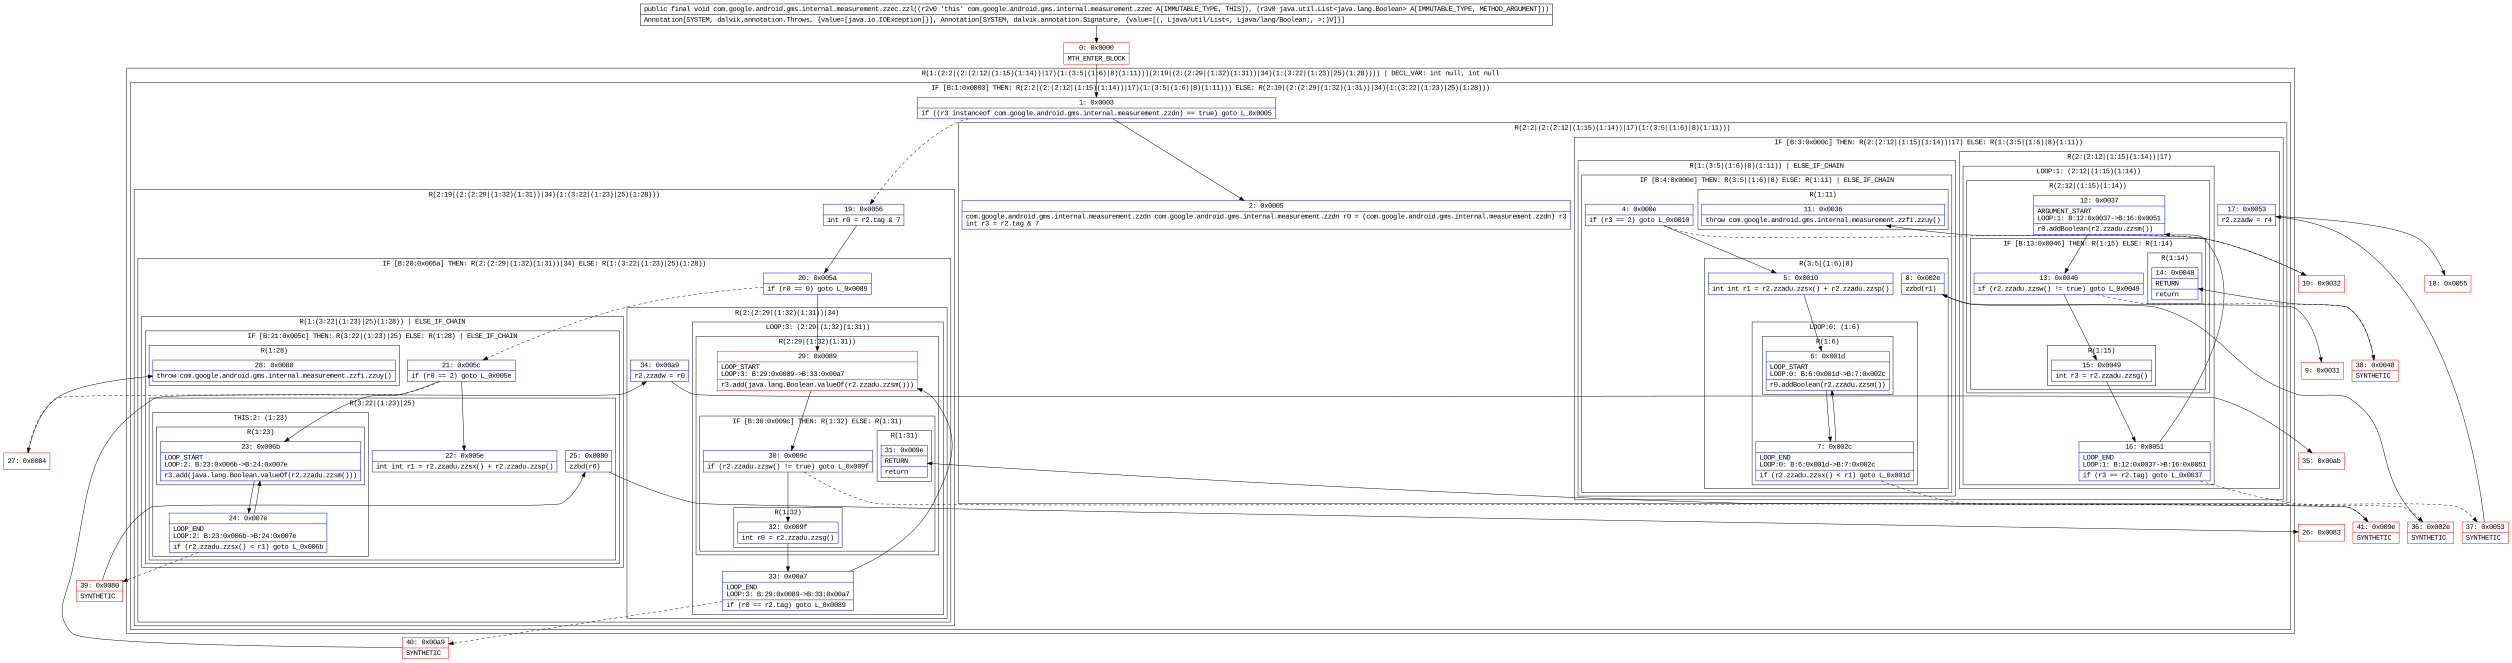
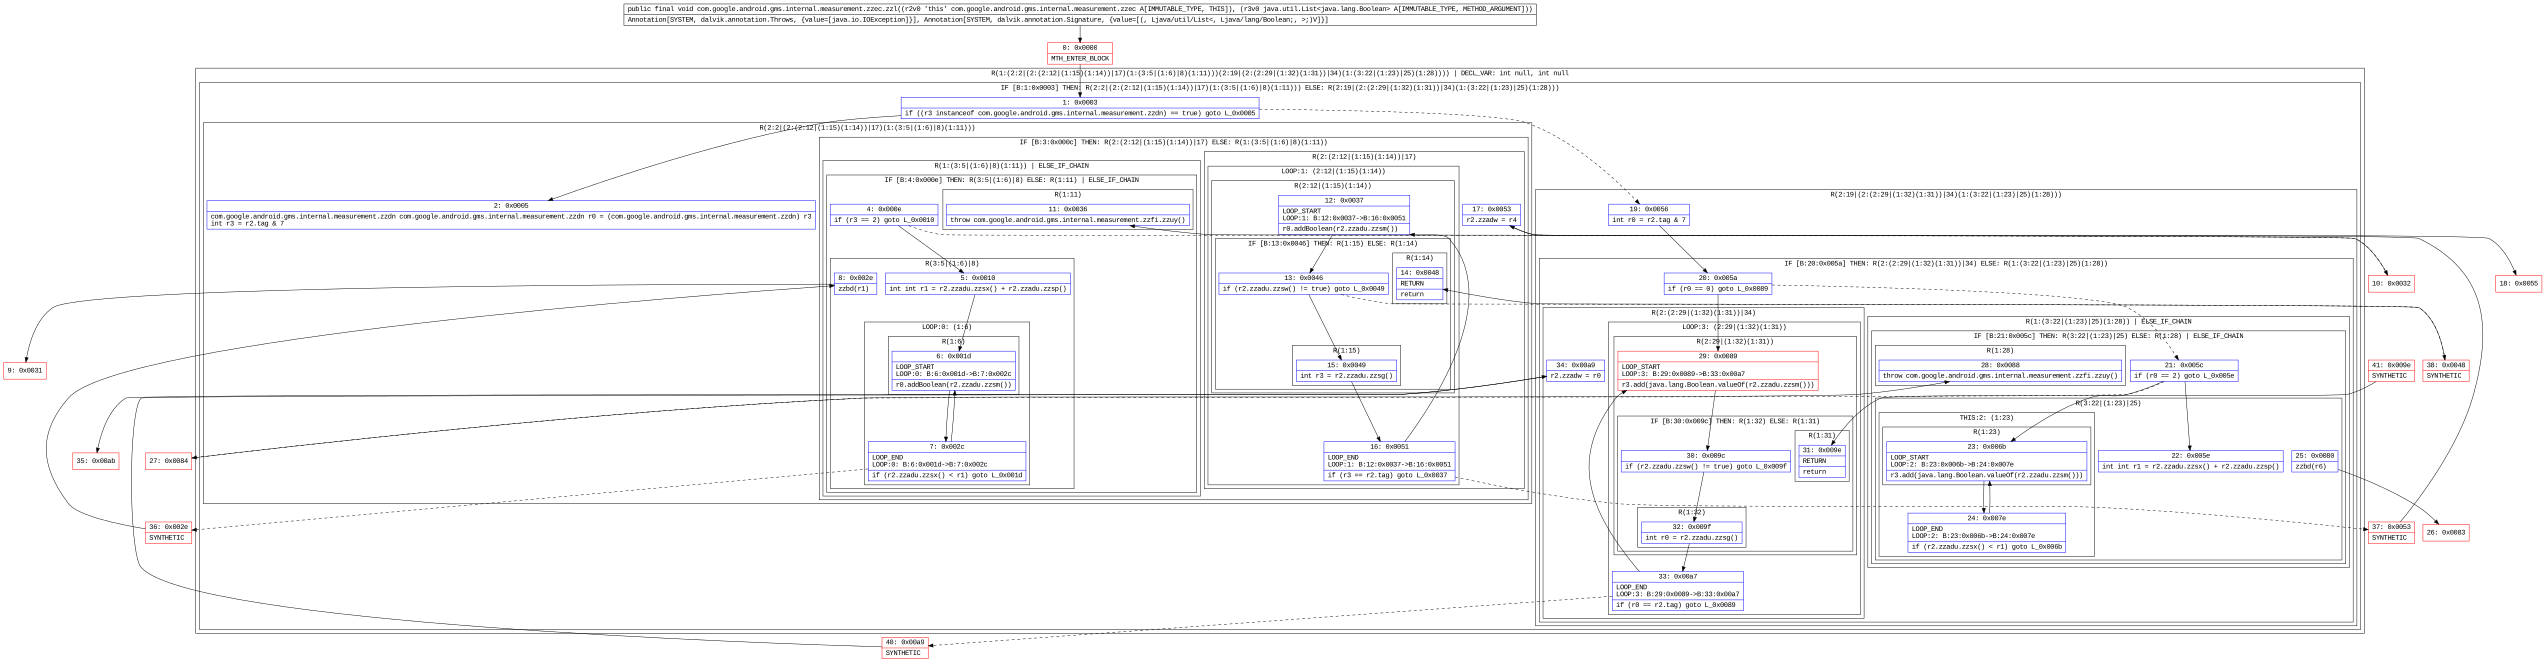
  digraph {
    fontname="Liberation Mono"
    node [color=blue fontname="Liberation Mono" shape=record]
    edge [fontname="Liberation Mono"]
    n1 [label="{15\:\ 0x0049|int r3 = r2.zzadu.zzsg()\l}"]
    n2 [label="{14\:\ 0x0048|RETURN\l|return\l}"]
    n3 [label="{13\:\ 0x0046|if (r2.zzadu.zzsw() != true) goto L_0x0049\l}"]
-   n4 [label="{12\:\ 0x0037|ARGUMENT_START\lLOOP:1: B:12:0x0037\-\>B:16:0x0051\l|r0.addBoolean(r2.zzadu.zzsm())\l}"]
+   n4 [label="{12\:\ 0x0037|LOOP_START\lLOOP:1: B:12:0x0037\-\>B:16:0x0051\l|r0.addBoolean(r2.zzadu.zzsm())\l}"]
    n5 [label="{16\:\ 0x0051|LOOP_END\lLOOP:1: B:12:0x0037\-\>B:16:0x0051\l|if (r3 == r2.tag) goto L_0x0037\l}"]
    n6 [label="{17\:\ 0x0053|r2.zzadw = r4\l}"]
    n7 [label="{6\:\ 0x001d|LOOP_START\lLOOP:0: B:6:0x001d\-\>B:7:0x002c\l|r0.addBoolean(r2.zzadu.zzsm())\l}"]
    n8 [label="{7\:\ 0x002c|LOOP_END\lLOOP:0: B:6:0x001d\-\>B:7:0x002c\l|if (r2.zzadu.zzsx() \< r1) goto L_0x001d\l}"]
    n9 [label="{5\:\ 0x0010|int int r1 = r2.zzadu.zzsx() + r2.zzadu.zzsp()\l}"]
    n10 [label="{8\:\ 0x002e|zzbd(r1)\l}"]
    n11 [label="{11\:\ 0x0036|throw com.google.android.gms.internal.measurement.zzfi.zzuy()\l}"]
    n12 [label="{4\:\ 0x000e|if (r3 == 2) goto L_0x0010\l}"]
    n13 [label="{2\:\ 0x0005|com.google.android.gms.internal.measurement.zzdn com.google.android.gms.internal.measurement.zzdn r0 = (com.google.android.gms.internal.measurement.zzdn) r3\lint r3 = r2.tag & 7\l}"]
    n14 [label="{32\:\ 0x009f|int r0 = r2.zzadu.zzsg()\l}"]
    n15 [label="{31\:\ 0x009e|RETURN\l|return\l}"]
    n16 [label="{30\:\ 0x009c|if (r2.zzadu.zzsw() != true) goto L_0x009f\l}"]
    n17 [color=red label="{29\:\ 0x0089|LOOP_START\lLOOP:3: B:29:0x0089\-\>B:33:0x00a7\l|r3.add(java.lang.Boolean.valueOf(r2.zzadu.zzsm()))\l}"]
    n18 [label="{33\:\ 0x00a7|LOOP_END\lLOOP:3: B:29:0x0089\-\>B:33:0x00a7\l|if (r0 == r2.tag) goto L_0x0089\l}"]
    n19 [label="{34\:\ 0x00a9|r2.zzadw = r0\l}"]
    n20 [label="{23\:\ 0x006b|LOOP_START\lLOOP:2: B:23:0x006b\-\>B:24:0x007e\l|r3.add(java.lang.Boolean.valueOf(r2.zzadu.zzsm()))\l}"]
    n21 [label="{24\:\ 0x007e|LOOP_END\lLOOP:2: B:23:0x006b\-\>B:24:0x007e\l|if (r2.zzadu.zzsx() \< r1) goto L_0x006b\l}"]
    n22 [label="{22\:\ 0x005e|int int r1 = r2.zzadu.zzsx() + r2.zzadu.zzsp()\l}"]
    n23 [label="{25\:\ 0x0080|zzbd(r6)\l}"]
    n24 [label="{28\:\ 0x0088|throw com.google.android.gms.internal.measurement.zzfi.zzuy()\l}"]
    n25 [label="{21\:\ 0x005c|if (r0 == 2) goto L_0x005e\l}"]
    n26 [label="{20\:\ 0x005a|if (r0 == 0) goto L_0x0089\l}"]
    n27 [label="{19\:\ 0x0056|int r0 = r2.tag & 7\l}"]
    n28 [label="{1\:\ 0x0003|if ((r3 instanceof com.google.android.gms.internal.measurement.zzdn) == true) goto L_0x0005\l}"]
    n29 [color=red label="{38\:\ 0x0048|SYNTHETIC\l}"]
    n30 [color=red label="{37\:\ 0x0053|SYNTHETIC\l}"]
    n31 [color=red label="{18\:\ 0x0055}"]
    n32 [color=red label="{36\:\ 0x002e|SYNTHETIC\l}"]
    n33 [color=red label="{9\:\ 0x0031}"]
    n34 [color=red label="{10\:\ 0x0032}"]
    n35 [color=red label="{41\:\ 0x009e|SYNTHETIC\l}"]
    n36 [color=red label="{40\:\ 0x00a9|SYNTHETIC\l}"]
    n37 [color=red label="{35\:\ 0x00ab}"]
-   n38 [color=red label="{39\:\ 0x0080|SYNTHETIC\l}"]
    n39 [color=red label="{26\:\ 0x0083}"]
    n40 [color=red label="{27\:\ 0x0084}"]
    n41 [color=red label="{0\:\ 0x0000|MTH_ENTER_BLOCK\l}"]
    n42 [label="{public final void com.google.android.gms.internal.measurement.zzec.zzl((r2v0 'this' com.google.android.gms.internal.measurement.zzec A[IMMUTABLE_TYPE, THIS]), (r3v0 java.util.List\<java.lang.Boolean\> A[IMMUTABLE_TYPE, METHOD_ARGUMENT]))  | Annotation[SYSTEM, dalvik.annotation.Throws, \{value=[java.io.IOException]\}], Annotation[SYSTEM, dalvik.annotation.Signature, \{value=[(, Ljava\/util\/List\<, Ljava\/lang\/Boolean;, \>;)V]\}]\l}" color=""]
    subgraph cluster_1 {
      label="R(1:(2:2|(2:(2:12|(1:15)(1:14))|17)(1:(3:5|(1:6)|8)(1:11)))(2:19|(2:(2:29|(1:32)(1:31))|34)(1:(3:22|(1:23)|25)(1:28)))) | DECL_VAR: int null, int null\l"
      subgraph cluster_2 {
        label="IF [B:1:0x0003] THEN: R(2:2|(2:(2:12|(1:15)(1:14))|17)(1:(3:5|(1:6)|8)(1:11))) ELSE: R(2:19|(2:(2:29|(1:32)(1:31))|34)(1:(3:22|(1:23)|25)(1:28)))"
        n28
        subgraph cluster_3 {
          label="R(2:2|(2:(2:12|(1:15)(1:14))|17)(1:(3:5|(1:6)|8)(1:11)))"
          n13
          subgraph cluster_4 {
            label="IF [B:3:0x000c] THEN: R(2:(2:12|(1:15)(1:14))|17) ELSE: R(1:(3:5|(1:6)|8)(1:11))"
            subgraph cluster_5 {
              label="R(2:(2:12|(1:15)(1:14))|17)"
              n6
              subgraph cluster_6 {
                label="LOOP:1: (2:12|(1:15)(1:14))"
                n5
                subgraph cluster_7 {
                  label="R(2:12|(1:15)(1:14))"
                  n4
                  subgraph cluster_8 {
                    label="IF [B:13:0x0046] THEN: R(1:15) ELSE: R(1:14)"
                    n3
                    subgraph cluster_9 {
                      label="R(1:15)"
                      n1
                    }
                    subgraph cluster_10 {
                      label="R(1:14)"
                      n2
                    }
                  }
                }
              }
            }
            subgraph cluster_11 {
              label="R(1:(3:5|(1:6)|8)(1:11)) | ELSE_IF_CHAIN\l"
              subgraph cluster_12 {
                label="IF [B:4:0x000e] THEN: R(3:5|(1:6)|8) ELSE: R(1:11) | ELSE_IF_CHAIN\l"
                n12
                subgraph cluster_13 {
                  label="R(3:5|(1:6)|8)"
                  n9
                  n10
                  subgraph cluster_14 {
                    label="LOOP:0: (1:6)"
                    n8
                    subgraph cluster_15 {
                      label="R(1:6)"
                      n7
                    }
                  }
                }
                subgraph cluster_16 {
                  label="R(1:11)"
                  n11
                }
              }
            }
          }
        }
        subgraph cluster_17 {
          label="R(2:19|(2:(2:29|(1:32)(1:31))|34)(1:(3:22|(1:23)|25)(1:28)))"
          n27
          subgraph cluster_18 {
            label="IF [B:20:0x005a] THEN: R(2:(2:29|(1:32)(1:31))|34) ELSE: R(1:(3:22|(1:23)|25)(1:28))"
            n26
            subgraph cluster_19 {
              label="R(2:(2:29|(1:32)(1:31))|34)"
              n19
              subgraph cluster_20 {
                label="LOOP:3: (2:29|(1:32)(1:31))"
                n18
                subgraph cluster_21 {
                  label="R(2:29|(1:32)(1:31))"
                  n17
                  subgraph cluster_22 {
                    label="IF [B:30:0x009c] THEN: R(1:32) ELSE: R(1:31)"
                    n16
                    subgraph cluster_23 {
                      label="R(1:32)"
                      n14
                    }
                    subgraph cluster_24 {
                      label="R(1:31)"
                      n15
                    }
                  }
                }
              }
            }
            subgraph cluster_25 {
              label="R(1:(3:22|(1:23)|25)(1:28)) | ELSE_IF_CHAIN\l"
              subgraph cluster_26 {
                label="IF [B:21:0x005c] THEN: R(3:22|(1:23)|25) ELSE: R(1:28) | ELSE_IF_CHAIN\l"
                n25
                subgraph cluster_27 {
                  label="R(3:22|(1:23)|25)"
                  n22
                  n23
                  subgraph cluster_28 {
                    label="THIS:2: (1:23)"
                    n21
                    subgraph cluster_29 {
                      label="R(1:23)"
                      n20
                    }
                  }
                }
                subgraph cluster_30 {
                  label="R(1:28)"
                  n24
                }
              }
            }
          }
        }
      }
    }
    n1 -> n5
    n3 -> n1
    n3 -> n29 [style=dashed]
    n4 -> n3
    n5 -> n4
    n5 -> n30 [style=dashed]
    n6 -> n31
    n7 -> n8
    n8 -> n7
    n8 -> n32 [style=dashed]
    n9 -> n7
    n10 -> n33
    n12 -> n9
    n12 -> n34 [style=dashed]
    n14 -> n18
    n16 -> n14
-   n16 -> n35 [style=dashed]
    n17 -> n16
    n18 -> n17
    n18 -> n36 [style=dashed]
    n19 -> n37
    n20 -> n21
    n21 -> n20
-   n21 -> n38 [style=dashed]
    n23 -> n39
    n25 -> n20
    n25 -> n22
    n25 -> n40 [style=dashed]
    n26 -> n17
    n26 -> n25 [style=dashed]
    n27 -> n26
    n28 -> n13
    n28 -> n27 [style=dashed]
    n29 -> n2
    n30 -> n6
    n32 -> n10
    n34 -> n11
    n35 -> n15
    n36 -> n19
-   n38 -> n23
    n40 -> n24
    n41 -> n28
    n42 -> n41
  }
